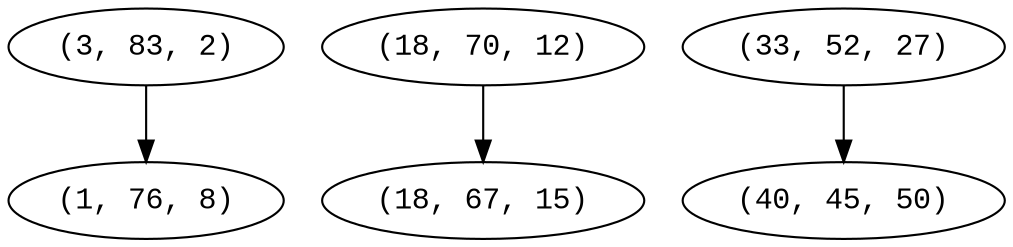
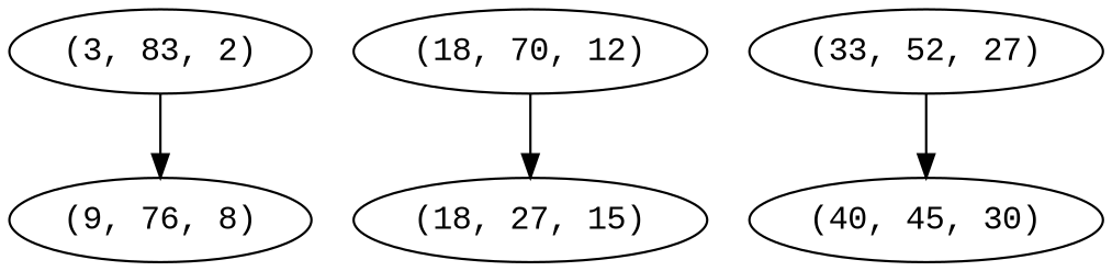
  digraph {
    fontname="Liberation Mono"
    node [fontname="Liberation Mono"]
    edge [fontname="Liberation Mono"]
    "(3, 83, 2)"
-   "(9, 76, 8)" [label="(1, 76, 8)"]
+   "(9, 76, 8)"
    n3 [label="(18, 70, 12)"]
-   "(18, 67, 15)"
+   "(18, 67, 15)" [label="(18, 27, 15)"]
    "(33, 52, 27)"
-   "(40, 45, 30)" [label="(40, 45, 50)"]
+   "(40, 45, 30)"
    "(3, 83, 2)" -> "(9, 76, 8)"
    n3 -> "(18, 67, 15)"
    "(33, 52, 27)" -> "(40, 45, 30)"
  }
